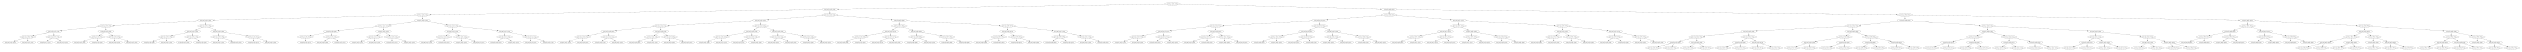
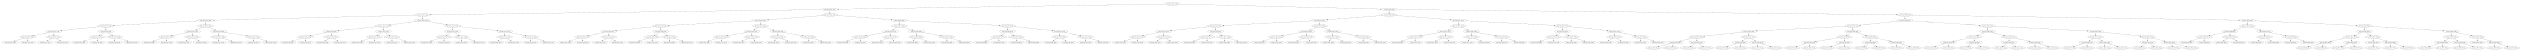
  digraph {
    fontname="Liberation Serif"
    node [fontname="Liberation Serif"]
    edge [fontname="Liberation Serif"]
    n1 [label="Node{data=[5105, 5105]}"]
    n2 [label="Node{data=[2236, 2236]}"]
    n3 [label="Node{data=[5820, 5820]}"]
    n4 [label="Node{data=[2204, 2204]}"]
    n5 [label="Node{data=[4348, 4348]}"]
    n6 [label="Node{data=[5568, 5568]}"]
    n7 [label="Node{data=[8945, 8945]}"]
    n8 [label="Node{data=[2188, 2188]}"]
    n9 [label="Node{data=[2220, 2220]}"]
    n10 [label="Node{data=[2301, 2301]}"]
    n11 [label="Node{data=[5089, 5089]}"]
    n12 [label="Node{data=[2180, 2180]}"]
    n13 [label="Node{data=[2196, 2196]}"]
    n14 [label="Node{data=[2212, 2212]}"]
    n15 [label="Node{data=[2228, 2228]}"]
    n16 [label="Node{data=[2176, 2176]}"]
    n17 [label="Node{data=[2184, 2184]}"]
    n18 [label="Node{data=[2192, 2192]}"]
    n19 [label="Node{data=[2200, 2200]}"]
    n20 [label="Node{data=[1086, 1086]}"]
    n21 [label="Node{data=[2178, 2178]}"]
    n22 [label="Node{data=[2182, 2182]}"]
    n23 [label="Node{data=[2186, 2186]}"]
    n24 [label="Node{data=[1017, 1017]}"]
    n25 [label="Node{data=[1791, 1791]}"]
    n26 [label="Node{data=[2177, 2177]}"]
    n27 [label="Node{data=[2179, 2179]}"]
    n28 [label="Node{data=[2181, 2181]}"]
    n29 [label="Node{data=[2183, 2183]}"]
    n30 [label="Node{data=[2185, 2185]}"]
    n31 [label="Node{data=[2187, 2187]}"]
    n32 [label="Node{data=[2190, 2190]}"]
    n33 [label="Node{data=[2194, 2194]}"]
    n34 [label="Node{data=[2198, 2198]}"]
    n35 [label="Node{data=[2202, 2202]}"]
    n36 [label="Node{data=[2189, 2189]}"]
    n37 [label="Node{data=[2191, 2191]}"]
    n38 [label="Node{data=[2193, 2193]}"]
    n39 [label="Node{data=[2195, 2195]}"]
    n40 [label="Node{data=[2197, 2197]}"]
    n41 [label="Node{data=[2199, 2199]}"]
    n42 [label="Node{data=[2201, 2201]}"]
    n43 [label="Node{data=[2203, 2203]}"]
    n44 [label="Node{data=[2208, 2208]}"]
    n45 [label="Node{data=[2216, 2216]}"]
    n46 [label="Node{data=[2224, 2224]}"]
    n47 [label="Node{data=[2232, 2232]}"]
    n48 [label="Node{data=[2206, 2206]}"]
    n49 [label="Node{data=[2210, 2210]}"]
    n50 [label="Node{data=[2214, 2214]}"]
    n51 [label="Node{data=[2218, 2218]}"]
+   n52 [label="Node{data=[2205, 2205]}"]
    n53 [label="Node{data=[2207, 2207]}"]
    n54 [label="Node{data=[2209, 2209]}"]
    n55 [label="Node{data=[2211, 2211]}"]
    n56 [label="Node{data=[2213, 2213]}"]
    n57 [label="Node{data=[2215, 2215]}"]
    n58 [label="Node{data=[2217, 2217]}"]
    n59 [label="Node{data=[2219, 2219]}"]
    n60 [label="Node{data=[2222, 2222]}"]
    n61 [label="Node{data=[2226, 2226]}"]
    n62 [label="Node{data=[2230, 2230]}"]
    n63 [label="Node{data=[2234, 2234]}"]
    n64 [label="Node{data=[2221, 2221]}"]
    n65 [label="Node{data=[2223, 2223]}"]
    n66 [label="Node{data=[2225, 2225]}"]
    n67 [label="Node{data=[2227, 2227]}"]
    n68 [label="Node{data=[2229, 2229]}"]
    n69 [label="Node{data=[2231, 2231]}"]
    n70 [label="Node{data=[2233, 2233]}"]
    n71 [label="Node{data=[2235, 2235]}"]
    n72 [label="Node{data=[2244, 2244]}"]
    n73 [label="Node{data=[4340, 4340]}"]
    n74 [label="Node{data=[4802, 4802]}"]
    n75 [label="Node{data=[5097, 5097]}"]
    n76 [label="Node{data=[2240, 2240]}"]
    n77 [label="Node{data=[2248, 2248]}"]
    n78 [label="Node{data=[4336, 4336]}"]
    n79 [label="Node{data=[4344, 4344]}"]
    n80 [label="Node{data=[2238, 2238]}"]
    n81 [label="Node{data=[2242, 2242]}"]
    n82 [label="Node{data=[2246, 2246]}"]
    n83 [label="Node{data=[2250, 2250]}"]
    n84 [label="Node{data=[2237, 2237]}"]
    n85 [label="Node{data=[2239, 2239]}"]
    n86 [label="Node{data=[2241, 2241]}"]
    n87 [label="Node{data=[2243, 2243]}"]
    n88 [label="Node{data=[2245, 2245]}"]
    n89 [label="Node{data=[2247, 2247]}"]
    n90 [label="Node{data=[2249, 2249]}"]
    n91 [label="Node{data=[2291, 2291]}"]
    n92 [label="Node{data=[3652, 3652]}"]
    n93 [label="Node{data=[4338, 4338]}"]
    n94 [label="Node{data=[4342, 4342]}"]
    n95 [label="Node{data=[4346, 4346]}"]
    n96 [label="Node{data=[2439, 2439]}"]
    n97 [label="Node{data=[3713, 3713]}"]
    n98 [label="Node{data=[4337, 4337]}"]
    n99 [label="Node{data=[4339, 4339]}"]
    n100 [label="Node{data=[4341, 4341]}"]
    n101 [label="Node{data=[4343, 4343]}"]
    n102 [label="Node{data=[4345, 4345]}"]
    n103 [label="Node{data=[4347, 4347]}"]
    n104 [label="Node{data=[4352, 4352]}"]
    n105 [label="Node{data=[5085, 5085]}"]
    n106 [label="Node{data=[5093, 5093]}"]
    n107 [label="Node{data=[5101, 5101]}"]
    n108 [label="Node{data=[4350, 4350]}"]
    n109 [label="Node{data=[4375, 4375]}"]
    n110 [label="Node{data=[4868, 4868]}"]
    n111 [label="Node{data=[5087, 5087]}"]
    n112 [label="Node{data=[4349, 4349]}"]
    n113 [label="Node{data=[4351, 4351]}"]
    n114 [label="Node{data=[4353, 4353]}"]
    n115 [label="Node{data=[4795, 4795]}"]
    n116 [label="Node{data=[4846, 4846]}"]
    n117 [label="Node{data=[4875, 4875]}"]
    n118 [label="Node{data=[5086, 5086]}"]
    n119 [label="Node{data=[5088, 5088]}"]
    n120 [label="Node{data=[5091, 5091]}"]
    n121 [label="Node{data=[5095, 5095]}"]
    n122 [label="Node{data=[5099, 5099]}"]
    n123 [label="Node{data=[5103, 5103]}"]
    n124 [label="Node{data=[5090, 5090]}"]
    n125 [label="Node{data=[5092, 5092]}"]
    n126 [label="Node{data=[5094, 5094]}"]
    n127 [label="Node{data=[5096, 5096]}"]
    n128 [label="Node{data=[5098, 5098]}"]
    n129 [label="Node{data=[5100, 5100]}"]
    n130 [label="Node{data=[5102, 5102]}"]
    n131 [label="Node{data=[5104, 5104]}"]
    n132 [label="Node{data=[5543, 5543]}"]
    n133 [label="Node{data=[5779, 5779]}"]
    n134 [label="Node{data=[6100, 6100]}"]
    n135 [label="Node{data=[8961, 8961]}"]
    n136 [label="Node{data=[5535, 5535]}"]
    n137 [label="Node{data=[5560, 5560]}"]
    n138 [label="Node{data=[5576, 5576]}"]
    n139 [label="Node{data=[5787, 5787]}"]
    n140 [label="Node{data=[5531, 5531]}"]
    n141 [label="Node{data=[5539, 5539]}"]
    n142 [label="Node{data=[5556, 5556]}"]
    n143 [label="Node{data=[5564, 5564]}"]
    n144 [label="Node{data=[5529, 5529]}"]
    n145 [label="Node{data=[5533, 5533]}"]
    n146 [label="Node{data=[5537, 5537]}"]
    n147 [label="Node{data=[5541, 5541]}"]
    n148 [label="Node{data=[5112, 5112]}"]
    n149 [label="Node{data=[5530, 5530]}"]
    n150 [label="Node{data=[5532, 5532]}"]
    n151 [label="Node{data=[5534, 5534]}"]
    n152 [label="Node{data=[5536, 5536]}"]
    n153 [label="Node{data=[5538, 5538]}"]
    n154 [label="Node{data=[5540, 5540]}"]
    n155 [label="Node{data=[5542, 5542]}"]
    n156 [label="Node{data=[5554, 5554]}"]
    n157 [label="Node{data=[5558, 5558]}"]
    n158 [label="Node{data=[5562, 5562]}"]
    n159 [label="Node{data=[5566, 5566]}"]
    n160 [label="Node{data=[5544, 5544]}"]
    n161 [label="Node{data=[5555, 5555]}"]
    n162 [label="Node{data=[5557, 5557]}"]
    n163 [label="Node{data=[5559, 5559]}"]
    n164 [label="Node{data=[5561, 5561]}"]
    n165 [label="Node{data=[5563, 5563]}"]
    n166 [label="Node{data=[5565, 5565]}"]
    n167 [label="Node{data=[5567, 5567]}"]
    n168 [label="Node{data=[5572, 5572]}"]
    n169 [label="Node{data=[5580, 5580]}"]
    n170 [label="Node{data=[5783, 5783]}"]
    n171 [label="Node{data=[5791, 5791]}"]
    n172 [label="Node{data=[5570, 5570]}"]
    n173 [label="Node{data=[5574, 5574]}"]
    n174 [label="Node{data=[5578, 5578]}"]
    n175 [label="Node{data=[5582, 5582]}"]
    n176 [label="Node{data=[5569, 5569]}"]
    n177 [label="Node{data=[5571, 5571]}"]
    n178 [label="Node{data=[5573, 5573]}"]
    n179 [label="Node{data=[5575, 5575]}"]
    n180 [label="Node{data=[5577, 5577]}"]
    n181 [label="Node{data=[5579, 5579]}"]
    n182 [label="Node{data=[5581, 5581]}"]
    n183 [label="Node{data=[5668, 5668]}"]
    n184 [label="Node{data=[5781, 5781]}"]
    n185 [label="Node{data=[5785, 5785]}"]
    n186 [label="Node{data=[5789, 5789]}"]
    n187 [label="Node{data=[5793, 5793]}"]
    n188 [label="Node{data=[5780, 5780]}"]
    n189 [label="Node{data=[5782, 5782]}"]
    n190 [label="Node{data=[5784, 5784]}"]
    n191 [label="Node{data=[5786, 5786]}"]
    n192 [label="Node{data=[5788, 5788]}"]
    n193 [label="Node{data=[5790, 5790]}"]
    n194 [label="Node{data=[5792, 5792]}"]
    n195 [label="Node{data=[5819, 5819]}"]
    n196 [label="Node{data=[5836, 5836]}"]
    n197 [label="Node{data=[6148, 6148]}"]
    n198 [label="Node{data=[8953, 8953]}"]
    n199 [label="Node{data=[9940, 9940]}"]
    n200 [label="Node{data=[5828, 5828]}"]
    n201 [label="Node{data=[6092, 6092]}"]
    n202 [label="Node{data=[6108, 6108]}"]
    n203 [label="Node{data=[6188, 6188]}"]
    n204 [label="Node{data=[5824, 5824]}"]
    n205 [label="Node{data=[5832, 5832]}"]
    n206 [label="Node{data=[5840, 5840]}"]
    n207 [label="Node{data=[6096, 6096]}"]
    n208 [label="Node{data=[5822, 5822]}"]
    n209 [label="Node{data=[5826, 5826]}"]
    n210 [label="Node{data=[5830, 5830]}"]
    n211 [label="Node{data=[5834, 5834]}"]
    n212 [label="Node{data=[5821, 5821]}"]
    n213 [label="Node{data=[5823, 5823]}"]
    n214 [label="Node{data=[5825, 5825]}"]
    n215 [label="Node{data=[5827, 5827]}"]
    n216 [label="Node{data=[5829, 5829]}"]
    n217 [label="Node{data=[5831, 5831]}"]
    n218 [label="Node{data=[5833, 5833]}"]
    n219 [label="Node{data=[5835, 5835]}"]
    n220 [label="Node{data=[5838, 5838]}"]
    n221 [label="Node{data=[5842, 5842]}"]
    n222 [label="Node{data=[6094, 6094]}"]
    n223 [label="Node{data=[6098, 6098]}"]
    n224 [label="Node{data=[5837, 5837]}"]
    n225 [label="Node{data=[5839, 5839]}"]
    n226 [label="Node{data=[5841, 5841]}"]
    n227 [label="Node{data=[5843, 5843]}"]
    n228 [label="Node{data=[6093, 6093]}"]
    n229 [label="Node{data=[6095, 6095]}"]
    n230 [label="Node{data=[6097, 6097]}"]
    n231 [label="Node{data=[6099, 6099]}"]
    n232 [label="Node{data=[6104, 6104]}"]
    n233 [label="Node{data=[6144, 6144]}"]
    n234 [label="Node{data=[6152, 6152]}"]
    n235 [label="Node{data=[8545, 8545]}"]
    n236 [label="Node{data=[6102, 6102]}"]
    n237 [label="Node{data=[6106, 6106]}"]
    n238 [label="Node{data=[6142, 6142]}"]
    n239 [label="Node{data=[6146, 6146]}"]
    n240 [label="Node{data=[6101, 6101]}"]
    n241 [label="Node{data=[6103, 6103]}"]
    n242 [label="Node{data=[6105, 6105]}"]
    n243 [label="Node{data=[6107, 6107]}"]
    n244 [label="Node{data=[6118, 6118]}"]
    n245 [label="Node{data=[6143, 6143]}"]
    n246 [label="Node{data=[6145, 6145]}"]
    n247 [label="Node{data=[6147, 6147]}"]
    n248 [label="Node{data=[6150, 6150]}"]
    n249 [label="Node{data=[6154, 6154]}"]
    n250 [label="Node{data=[7929, 7929]}"]
    n251 [label="Node{data=[8943, 8943]}"]
    n252 [label="Node{data=[6149, 6149]}"]
    n253 [label="Node{data=[6151, 6151]}"]
    n254 [label="Node{data=[6153, 6153]}"]
    n255 [label="Node{data=[6155, 6155]}"]
    n256 [label="Node{data=[6265, 6265]}"]
    n257 [label="Node{data=[8414, 8414]}"]
    n258 [label="Node{data=[8942, 8942]}"]
    n259 [label="Node{data=[8944, 8944]}"]
    n260 [label="Node{data=[8949, 8949]}"]
    n261 [label="Node{data=[8957, 8957]}"]
    n262 [label="Node{data=[9932, 9932]}"]
    n263 [label="Node{data=[9948, 9948]}"]
    n264 [label="Node{data=[8947, 8947]}"]
    n265 [label="Node{data=[8951, 8951]}"]
    n266 [label="Node{data=[8955, 8955]}"]
    n267 [label="Node{data=[8959, 8959]}"]
    n268 [label="Node{data=[8946, 8946]}"]
    n269 [label="Node{data=[8948, 8948]}"]
    n270 [label="Node{data=[8950, 8950]}"]
    n271 [label="Node{data=[8952, 8952]}"]
    n272 [label="Node{data=[8954, 8954]}"]
    n273 [label="Node{data=[8956, 8956]}"]
    n274 [label="Node{data=[8958, 8958]}"]
    n275 [label="Node{data=[8960, 8960]}"]
    n276 [label="Node{data=[9611, 9611]}"]
    n277 [label="Node{data=[9936, 9936]}"]
    n278 [label="Node{data=[9944, 9944]}"]
    n279 [label="Node{data=[9950, 9950]}"]
    n280 [label="Node{data=[8963, 8963]}"]
    n281 [label="Node{data=[9904, 9904]}"]
    n282 [label="Node{data=[9934, 9934]}"]
    n283 [label="Node{data=[9938, 9938]}"]
    n284 [label="Node{data=[8962, 8962]}"]
    n285 [label="Node{data=[9508, 9508]}"]
    n286 [label="Node{data=[9697, 9697]}"]
    n287 [label="Node{data=[9931, 9931]}"]
    n288 [label="Node{data=[9933, 9933]}"]
    n289 [label="Node{data=[9937, 9937]}"]
    n290 [label="Node{data=[9939, 9939]}"]
    n291 [label="Node{data=[9942, 9942]}"]
    n292 [label="Node{data=[9946, 9946]}"]
    n293 [label="Node{data=[9949, 9949]}"]
    n294 [label="Node{data=[9952, 9952]}"]
    n295 [label="Node{data=[9941, 9941]}"]
    n296 [label="Node{data=[9943, 9943]}"]
    n297 [label="Node{data=[9945, 9945]}"]
    n298 [label="Node{data=[9947, 9947]}"]
    n299 [label="Node{data=[9951, 9951]}"]
    n300 [label="Node{data=[9953, 9953]}"]
    n1 -> n2
    n1 -> n3
    n2 -> n4
    n2 -> n5
    n3 -> n6
    n3 -> n7
    n4 -> n8
    n4 -> n9
    n5 -> n10
    n5 -> n11
    n6 -> n132
    n6 -> n133
    n7 -> n134
    n7 -> n135
    n8 -> n12
    n8 -> n13
    n9 -> n14
    n9 -> n15
    n10 -> n72
    n10 -> n73
    n11 -> n74
    n11 -> n75
    n12 -> n16
    n12 -> n17
    n13 -> n18
    n13 -> n19
    n14 -> n44
    n14 -> n45
    n15 -> n46
    n15 -> n47
    n16 -> n20
    n16 -> n21
    n17 -> n22
    n17 -> n23
    n18 -> n32
    n18 -> n33
    n19 -> n34
    n19 -> n35
    n20 -> n24
    n20 -> n25
    n21 -> n26
    n21 -> n27
    n22 -> n28
    n22 -> n29
    n23 -> n30
    n23 -> n31
    n32 -> n36
    n32 -> n37
    n33 -> n38
    n33 -> n39
    n34 -> n40
    n34 -> n41
    n35 -> n42
    n35 -> n43
    n44 -> n48
    n44 -> n49
    n45 -> n50
    n45 -> n51
    n46 -> n60
    n46 -> n61
    n47 -> n62
    n47 -> n63
+   n48 -> n52
    n48 -> n53
    n49 -> n54
    n49 -> n55
    n50 -> n56
    n50 -> n57
    n51 -> n58
    n51 -> n59
    n60 -> n64
    n60 -> n65
    n61 -> n66
    n61 -> n67
    n62 -> n68
    n62 -> n69
    n63 -> n70
    n63 -> n71
    n72 -> n76
    n72 -> n77
    n73 -> n78
    n73 -> n79
    n74 -> n104
    n74 -> n105
    n75 -> n106
    n75 -> n107
    n76 -> n80
    n76 -> n81
    n77 -> n82
    n77 -> n83
    n78 -> n92
    n78 -> n93
    n79 -> n94
    n79 -> n95
    n80 -> n84
    n80 -> n85
    n81 -> n86
    n81 -> n87
    n82 -> n88
    n82 -> n89
    n83 -> n90
    n83 -> n91
    n92 -> n96
    n92 -> n97
    n93 -> n98
    n93 -> n99
    n94 -> n100
    n94 -> n101
    n95 -> n102
    n95 -> n103
    n104 -> n108
    n104 -> n109
    n105 -> n110
    n105 -> n111
    n106 -> n120
    n106 -> n121
    n107 -> n122
    n107 -> n123
    n108 -> n112
    n108 -> n113
    n109 -> n114
    n109 -> n115
    n110 -> n116
    n110 -> n117
    n111 -> n118
    n111 -> n119
    n120 -> n124
    n120 -> n125
    n121 -> n126
    n121 -> n127
    n122 -> n128
    n122 -> n129
    n123 -> n130
    n123 -> n131
    n132 -> n136
    n132 -> n137
    n133 -> n138
    n133 -> n139
    n134 -> n196
    n134 -> n197
    n135 -> n198
    n135 -> n199
    n136 -> n140
    n136 -> n141
    n137 -> n142
    n137 -> n143
    n138 -> n168
    n138 -> n169
    n139 -> n170
    n139 -> n171
    n140 -> n144
    n140 -> n145
    n141 -> n146
    n141 -> n147
    n142 -> n156
    n142 -> n157
    n143 -> n158
    n143 -> n159
    n144 -> n148
    n144 -> n149
    n145 -> n150
    n145 -> n151
    n146 -> n152
    n146 -> n153
    n147 -> n154
    n147 -> n155
    n156 -> n160
    n156 -> n161
    n157 -> n162
    n157 -> n163
    n158 -> n164
    n158 -> n165
    n159 -> n166
    n159 -> n167
    n168 -> n172
    n168 -> n173
    n169 -> n174
    n169 -> n175
    n170 -> n184
    n170 -> n185
    n171 -> n186
    n171 -> n187
    n172 -> n176
    n172 -> n177
    n173 -> n178
    n173 -> n179
    n174 -> n180
    n174 -> n181
    n175 -> n182
    n175 -> n183
    n184 -> n188
    n184 -> n189
    n185 -> n190
    n185 -> n191
    n186 -> n192
    n186 -> n193
    n187 -> n194
    n187 -> n195
    n196 -> n200
    n196 -> n201
    n197 -> n202
    n197 -> n203
    n198 -> n260
    n198 -> n261
    n199 -> n262
    n199 -> n263
    n200 -> n204
    n200 -> n205
    n201 -> n206
    n201 -> n207
    n202 -> n232
    n202 -> n233
    n203 -> n234
    n203 -> n235
    n204 -> n208
    n204 -> n209
    n205 -> n210
    n205 -> n211
    n206 -> n220
    n206 -> n221
    n207 -> n222
    n207 -> n223
    n208 -> n212
    n208 -> n213
    n209 -> n214
    n209 -> n215
    n210 -> n216
    n210 -> n217
    n211 -> n218
    n211 -> n219
    n220 -> n224
    n220 -> n225
    n221 -> n226
    n221 -> n227
    n222 -> n228
    n222 -> n229
    n223 -> n230
    n223 -> n231
    n232 -> n236
    n232 -> n237
    n233 -> n238
    n233 -> n239
    n234 -> n248
    n234 -> n249
    n235 -> n250
    n235 -> n251
    n236 -> n240
    n236 -> n241
    n237 -> n242
    n237 -> n243
    n238 -> n244
    n238 -> n245
    n239 -> n246
    n239 -> n247
    n248 -> n252
    n248 -> n253
    n249 -> n254
    n249 -> n255
    n250 -> n256
    n250 -> n257
    n251 -> n258
    n251 -> n259
    n260 -> n264
    n260 -> n265
    n261 -> n266
    n261 -> n267
    n262 -> n276
    n262 -> n277
    n263 -> n278
    n263 -> n279
    n264 -> n268
    n264 -> n269
    n265 -> n270
    n265 -> n271
    n266 -> n272
    n266 -> n273
    n267 -> n274
    n267 -> n275
    n276 -> n280
    n276 -> n281
    n277 -> n282
    n277 -> n283
    n278 -> n291
    n278 -> n292
    n279 -> n293
    n279 -> n294
    n280 -> n284
    n280 -> n285
    n281 -> n286
    n281 -> n287
    n282 -> n288
    n283 -> n289
    n283 -> n290
    n291 -> n295
    n291 -> n296
    n292 -> n297
    n292 -> n298
    n294 -> n299
    n294 -> n300
  }
